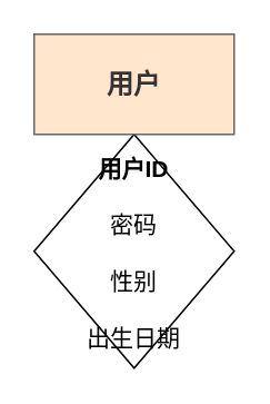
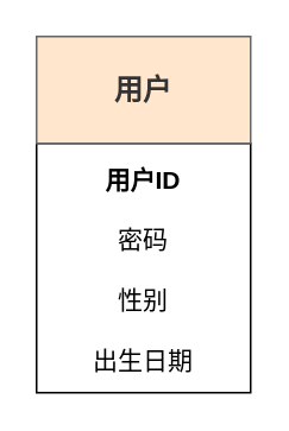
  <mxCell id="0" />
  <mxCell id="1" parent="0" />
- <mxCell id="2" value="用户ID&lt;div&gt;&lt;br&gt;&lt;div&gt;&lt;div&gt;&lt;span style=&quot;font-weight: normal;&quot;&gt;密码&lt;/span&gt;&lt;/div&gt;&lt;div&gt;&lt;span style=&quot;font-weight: normal;&quot;&gt;&lt;br&gt;&lt;/span&gt;&lt;/div&gt;&lt;div&gt;&lt;span style=&quot;font-weight: normal;&quot;&gt;性别&lt;/span&gt;&lt;/div&gt;&lt;div&gt;&lt;span style=&quot;font-weight: normal;&quot;&gt;&lt;br&gt;&lt;/span&gt;&lt;/div&gt;&lt;div&gt;&lt;span style=&quot;font-weight: normal;&quot;&gt;出生日期&lt;/span&gt;&lt;/div&gt;&lt;/div&gt;&lt;/div&gt;" style="rhombus;whiteSpace=wrap;html=1;align=center;fontSize=14;fontStyle=1;spacing=2;spacingTop=1;spacingBottom=0;" vertex="1" parent="1"><mxGeometry x="20" y="80" width="120" height="140" as="geometry" /></mxCell>
+ <mxCell id="2" value="用户ID&lt;div&gt;&lt;br&gt;&lt;div&gt;&lt;div&gt;&lt;span style=&quot;font-weight: normal;&quot;&gt;密码&lt;/span&gt;&lt;/div&gt;&lt;div&gt;&lt;span style=&quot;font-weight: normal;&quot;&gt;&lt;br&gt;&lt;/span&gt;&lt;/div&gt;&lt;div&gt;&lt;span style=&quot;font-weight: normal;&quot;&gt;性别&lt;/span&gt;&lt;/div&gt;&lt;div&gt;&lt;span style=&quot;font-weight: normal;&quot;&gt;&lt;br&gt;&lt;/span&gt;&lt;/div&gt;&lt;div&gt;&lt;span style=&quot;font-weight: normal;&quot;&gt;出生日期&lt;/span&gt;&lt;/div&gt;&lt;/div&gt;&lt;/div&gt;" style="rounded=0;whiteSpace=wrap;html=1;align=center;fontSize=14;fontStyle=1;spacing=2;spacingTop=1;spacingBottom=0;" vertex="1" parent="1"><mxGeometry x="20" y="80" width="120" height="140" as="geometry" /></mxCell>
  <mxCell id="3" value="用户" style="rounded=0;whiteSpace=wrap;html=1;fontSize=16;fillColor=#ffe6cc;fontColor=#333333;strokeColor=#666666;fontStyle=1;" vertex="1" parent="1"><mxGeometry x="20" y="20" width="120" height="60" as="geometry" /></mxCell>
